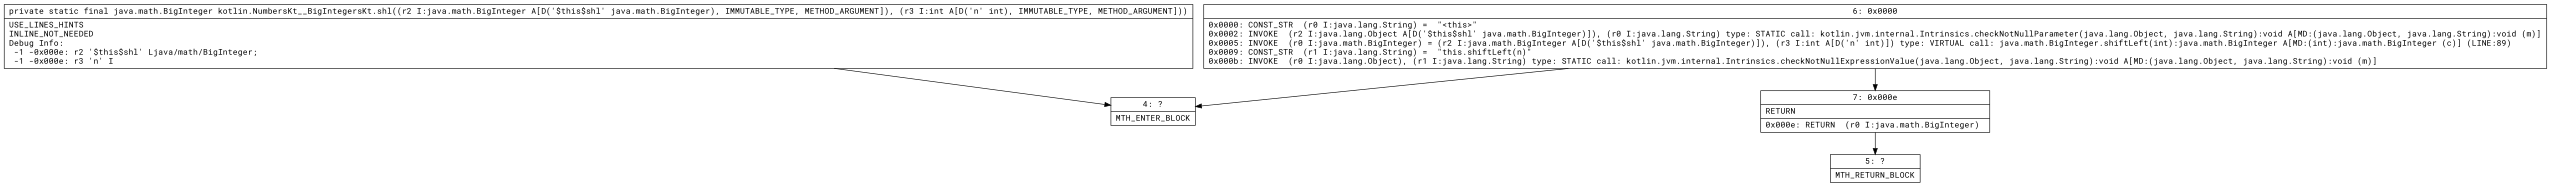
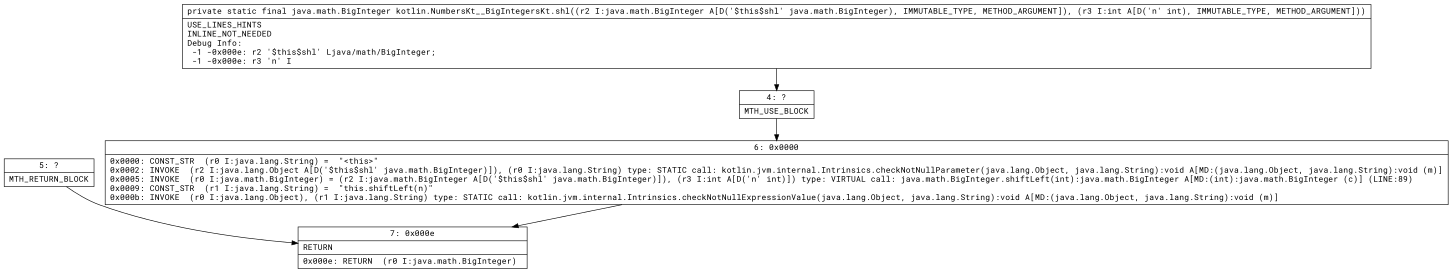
  digraph {
    fontname="Roboto Mono"
    node [fontname="Roboto Mono" shape=record]
    edge [fontname="Roboto Mono"]
-   n1 [label="{4\:\ ?|MTH_ENTER_BLOCK\l}"]
+   n1 [label="{4\:\ ?|MTH_USE_BLOCK\l}"]
    n2 [label="{6\:\ 0x0000|0x0000: CONST_STR  (r0 I:java.lang.String) =  \"\<this\>\" \l0x0002: INVOKE  (r2 I:java.lang.Object A[D('$this$shl' java.math.BigInteger)]), (r0 I:java.lang.String) type: STATIC call: kotlin.jvm.internal.Intrinsics.checkNotNullParameter(java.lang.Object, java.lang.String):void A[MD:(java.lang.Object, java.lang.String):void (m)]\l0x0005: INVOKE  (r0 I:java.math.BigInteger) = (r2 I:java.math.BigInteger A[D('$this$shl' java.math.BigInteger)]), (r3 I:int A[D('n' int)]) type: VIRTUAL call: java.math.BigInteger.shiftLeft(int):java.math.BigInteger A[MD:(int):java.math.BigInteger (c)] (LINE:89)\l0x0009: CONST_STR  (r1 I:java.lang.String) =  \"this.shiftLeft(n)\" \l0x000b: INVOKE  (r0 I:java.lang.Object), (r1 I:java.lang.String) type: STATIC call: kotlin.jvm.internal.Intrinsics.checkNotNullExpressionValue(java.lang.Object, java.lang.String):void A[MD:(java.lang.Object, java.lang.String):void (m)]\l}"]
    n3 [label="{7\:\ 0x000e|RETURN\l|0x000e: RETURN  (r0 I:java.math.BigInteger) \l}"]
    n4 [label="{5\:\ ?|MTH_RETURN_BLOCK\l}"]
    n5 [label="{private static final java.math.BigInteger kotlin.NumbersKt__BigIntegersKt.shl((r2 I:java.math.BigInteger A[D('$this$shl' java.math.BigInteger), IMMUTABLE_TYPE, METHOD_ARGUMENT]), (r3 I:int A[D('n' int), IMMUTABLE_TYPE, METHOD_ARGUMENT]))  | USE_LINES_HINTS\lINLINE_NOT_NEEDED\lDebug Info:\l  \-1 \-0x000e: r2 '$this$shl' Ljava\/math\/BigInteger;\l  \-1 \-0x000e: r3 'n' I\l}"]
-   n2 -> n1
+   n1 -> n2
    n2 -> n3
-   n3 -> n4
+   n4 -> n3
    n5 -> n1
  }
